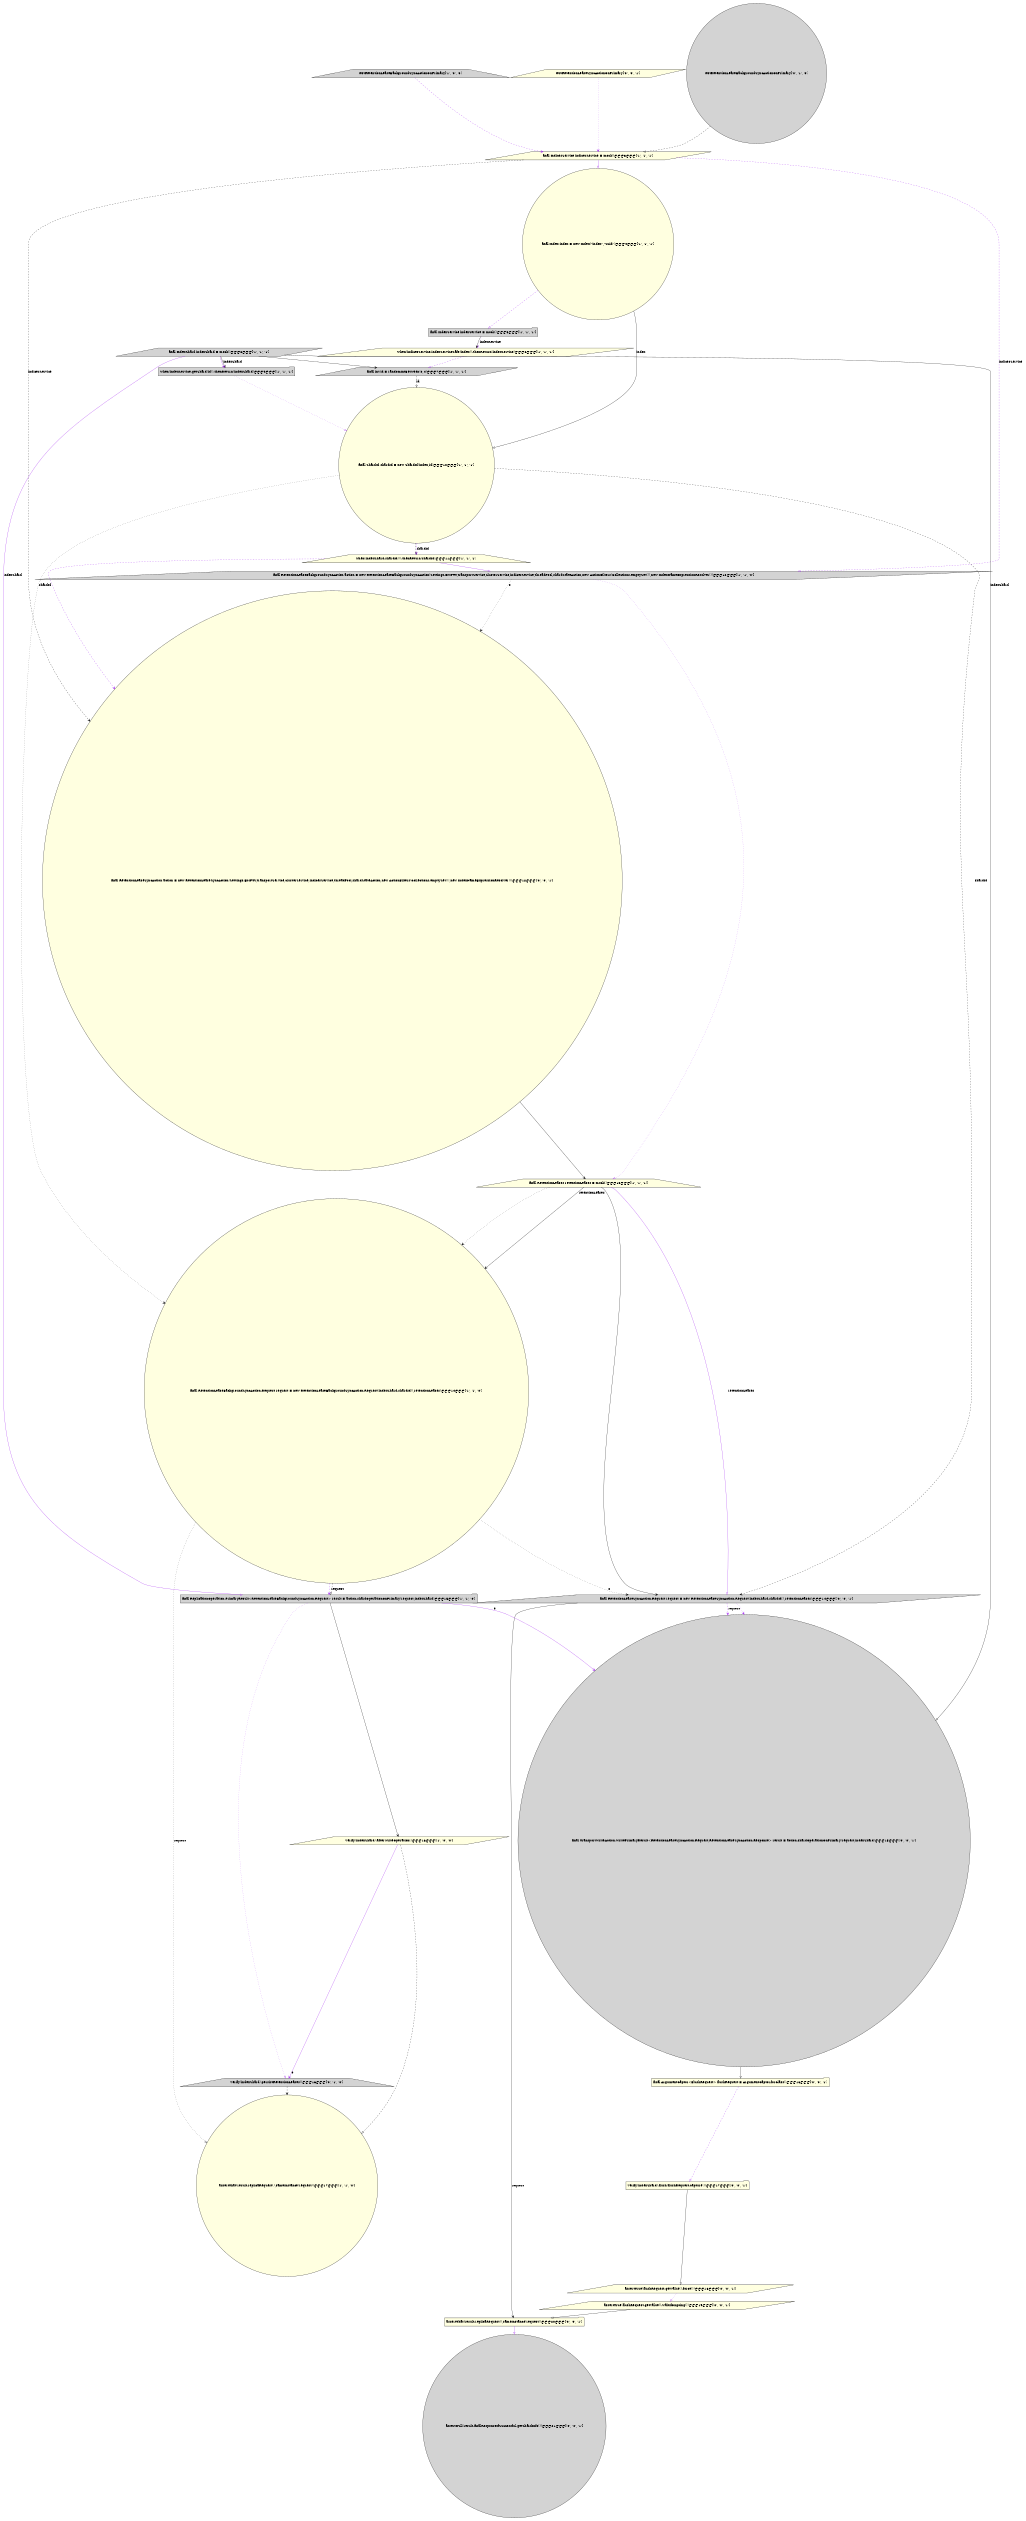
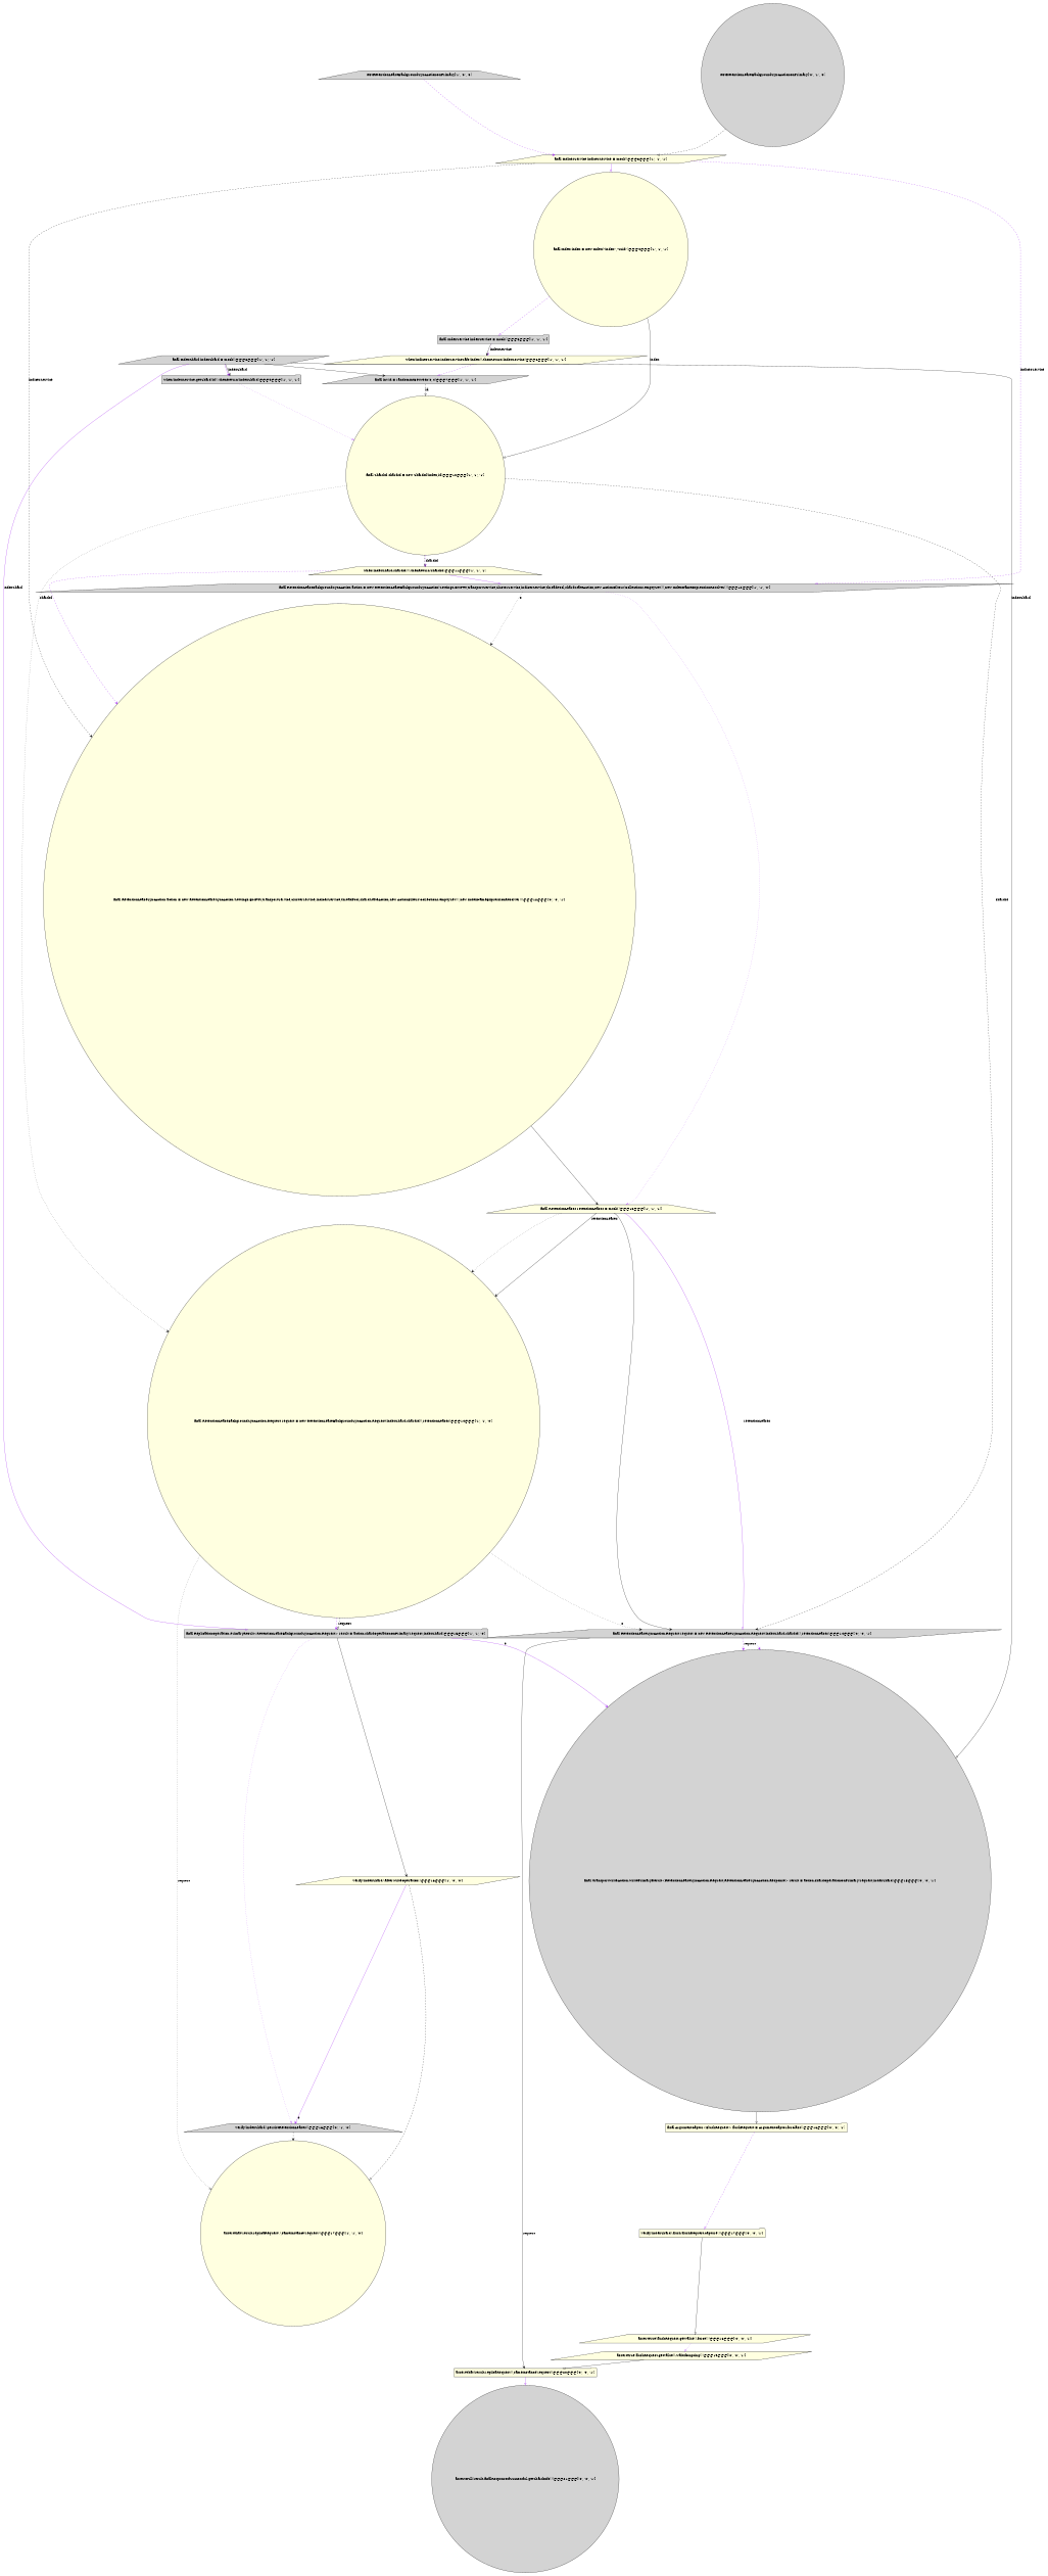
  digraph {
    node [fillcolor=lightyellow shape=parallelogram style=filled]
    edge [arrowhead=onormal color=black style=solid]
    n1 [label="final IndicesService indicesService = mock()@@@3@@@['1', '1', '1']"]
    n2 [fillcolor=lightgrey label="final RetentionLeaseBackgroundSyncAction action = new RetentionLeaseBackgroundSyncAction(Settings.EMPTY,transportService,clusterService,indicesService,threadPool,shardStateAction,new ActionFilters(Collections.emptySet()),new IndexNameExpressionResolver())@@@12@@@['1', '1', '0']"]
    n3 [label="final Index index = new Index(\"index\",\"uuid\")@@@4@@@['1', '1', '1']" shape=circle]
    n4 [label="final RetentionLeaseSyncAction action = new RetentionLeaseSyncAction(Settings.EMPTY,transportService,clusterService,indicesService,threadPool,shardStateAction,new ActionFilters(Collections.emptySet()),new IndexNameExpressionResolver())@@@12@@@['0', '0', '1']" shape=circle]
    n5 [label="final RetentionLeases retentionLeases = mock()@@@13@@@['1', '1', '1']" shape=trapezium]
    n6 [label="final ShardId shardId = new ShardId(index,id)@@@10@@@['1', '1', '1']" shape=circle]
    n7 [fillcolor=lightgrey label="final IndexService indexService = mock()@@@5@@@['1', '1', '1']" shape=folder]
    n8 [label="final RetentionLeaseBackgroundSyncAction.Request request = new RetentionLeaseBackgroundSyncAction.Request(indexShard.shardId(),retentionLeases)@@@14@@@['1', '1', '0']" shape=circle]
    n9 [fillcolor=lightgrey label="final RetentionLeaseSyncAction.Request request = new RetentionLeaseSyncAction.Request(indexShard.shardId(),retentionLeases)@@@14@@@['0', '0', '1']"]
    n10 [fillcolor=lightgrey label="final ReplicationOperation.PrimaryResult<RetentionLeaseBackgroundSyncAction.Request> result = action.shardOperationOnPrimary(request,indexShard)@@@15@@@['1', '1', '0']" shape=folder]
    n11 [label="assertThat(result.replicaRequest(),sameInstance(request))@@@17@@@['1', '1', '0']" shape=circle]
    n12 [fillcolor=lightgrey label="final TransportWriteAction.WritePrimaryResult<RetentionLeaseSyncAction.Request,RetentionLeaseSyncAction.Response> result = action.shardOperationOnPrimary(request,indexShard)@@@15@@@['0', '0', '1']" shape=circle]
    n13 [fillcolor=lightgrey label="verify(indexShard).persistRetentionLeases()@@@16@@@['0', '1', '0']" shape=trapezium]
    n14 [label="verify(indexShard).afterWriteOperation()@@@16@@@['1', '0', '0']"]
    n15 [label="assertThat(result.replicaRequest(),sameInstance(request))@@@20@@@['0', '0', '1']" shape=folder]
    n16 [label="final ArgumentCaptor<FlushRequest> flushRequest = ArgumentCaptor.forClass()@@@16@@@['0', '0', '1']" shape=folder]
    n17 [fillcolor=lightgrey label="testRetentionLeaseBackgroundSyncActionOnPrimary['1', '0', '0']" shape=trapezium]
    n18 [label="assertTrue(flushRequest.getValue().waitIfOngoing())@@@19@@@['0', '0', '1']"]
    n19 [fillcolor=lightgrey label="assertNull(result.finalResponseIfSuccessful.getShardInfo())@@@21@@@['0', '0', '1']" shape=circle]
    n20 [fillcolor=lightgrey label="when(indexService.getShard(id)).thenReturn(indexShard)@@@9@@@['1', '1', '1']" shape=folder]
    n21 [label="when(indexShard.shardId()).thenReturn(shardId)@@@11@@@['1', '1', '1']" shape=trapezium]
    n22 [label="when(indicesService.indexServiceSafe(index)).thenReturn(indexService)@@@6@@@['1', '1', '1']"]
-   n23 [label="testRetentionLeaseSyncActionOnPrimary['0', '0', '1']"]
    n24 [label="verify(indexShard).flush(flushRequest.capture())@@@17@@@['0', '0', '1']" shape=folder]
    n25 [fillcolor=lightgrey label="final IndexShard indexShard = mock()@@@8@@@['1', '1', '1']"]
    n26 [fillcolor=lightgrey label="final int id = randomIntBetween(0,4)@@@7@@@['1', '1', '1']"]
    n27 [label="assertTrue(flushRequest.getValue().force())@@@18@@@['0', '0', '1']"]
    n28 [fillcolor=lightgrey label="testRetentionLeaseBackgroundSyncActionOnPrimary['0', '1', '0']" shape=circle]
    n1 -> n2 [color=purple label=indicesService style=dashed]
    n1 -> n3 [color=purple]
    n1 -> n4 [arrowhead=vee label=indicesService style=dashed]
    n2 -> n4 [arrowhead=vee label=0 style=dotted]
    n2 -> n5 [color=purple style=dotted]
    n3 -> n6 [label=index]
    n3 -> n7 [color=purple style=dashed]
    n4 -> n5 [arrowhead=vee]
    n5 -> n8 [arrowhead=vee style=dotted]
    n5 -> n8 [arrowhead=vee label=retentionLeases]
    n5 -> n9 [color=purple label=retentionLeases]
    n5 -> n9 [arrowhead=vee]
    n6 -> n8 [arrowhead=vee label=shardId style=dotted]
    n6 -> n9 [arrowhead=vee label=shardId style=dashed]
    n6 -> n21 [arrowhead=vee color=purple label=shardId style=dashed]
    n6 -> n21 [style=dashed]
    n7 -> n22 [arrowhead=vee]
    n7 -> n22 [color=purple label=indexService style=dotted]
    n8 -> n9 [arrowhead=vee label=0 style=dotted]
    n8 -> n10 [label=request style=dashed]
    n8 -> n10 [arrowhead=vee color=purple style=dashed]
    n8 -> n11 [label=request style=dotted]
    n9 -> n12 [arrowhead=vee color=purple label=request style=dashed]
    n9 -> n12 [arrowhead=vee color=purple style=dotted]
    n9 -> n15 [arrowhead=vee label=request]
    n10 -> n12 [arrowhead=vee color=purple label=0]
    n10 -> n13 [color=purple style=dotted]
    n10 -> n14 [arrowhead=vee]
    n12 -> n16
    n13 -> n11 [arrowhead=vee style=dashed]
    n14 -> n11 [style=dashed]
    n14 -> n13 [arrowhead=vee color=purple label=0]
    n15 -> n19 [color=purple]
    n16 -> n24 [color=purple style=dashed]
    n17 -> n1 [arrowhead=vee color=purple style=dashed]
    n18 -> n15
    n20 -> n6 [color=purple style=dotted]
    n21 -> n2 [color=purple]
    n21 -> n4 [arrowhead=vee color=purple style=dashed]
    n22 -> n26 [color=purple style=dashed]
-   n23 -> n1 [arrowhead=vee color=purple style=dotted]
    n24 -> n27
    n25 -> n10 [color=purple label=indexShard]
    n25 -> n12 [label=indexShard]
    n25 -> n20 [arrowhead=vee label=indexShard]
    n25 -> n20 [arrowhead=vee color=purple]
    n25 -> n26 [arrowhead=vee]
    n26 -> n6 [label=id style=dashed]
    n27 -> n18 [color=purple style=dotted]
    n28 -> n1 [style=dashed]
  }
